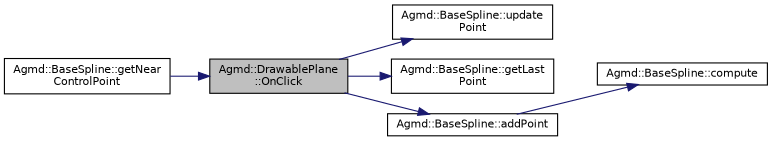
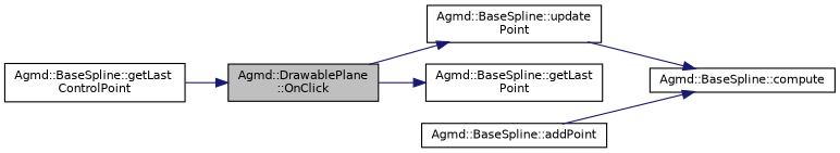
  digraph {
    rankdir=LR
    node [color=black fillcolor=white fontname=Helvetica fontsize=10 shape=record style=filled]
    edge [color=midnightblue fontname=Helvetica fontsize=10 labelfontname=Helvetica labelfontsize=10 style=solid]
    n1 [fillcolor=grey75 fontcolor=black height=0.2 label="Agmd::DrawablePlane\l::OnClick" width=0.4]
    n2 [height=0.2 label="Agmd::BaseSpline::update\lPoint" width=0.4]
    n3 [height=0.2 label="Agmd::BaseSpline::getLast\lPoint" width=0.4]
    n4 [height=0.2 label="Agmd::BaseSpline::addPoint" width=0.4]
-   n5 [height=0.2 label="Agmd::BaseSpline::getNear\lControlPoint" width=0.4]
+   n5 [height=0.2 label="Agmd::BaseSpline::getLast\lControlPoint" width=0.4]
    n6 [height=0.2 label="Agmd::BaseSpline::compute" width=0.4]
    n1 -> n2
    n1 -> n3
-   n1 -> n4
+   n2 -> n6
    n4 -> n6
    n5 -> n1
  }
